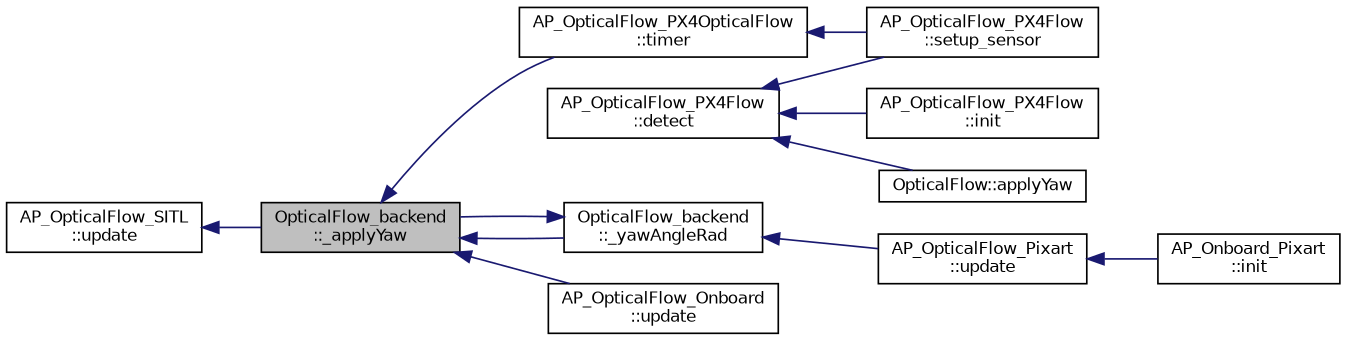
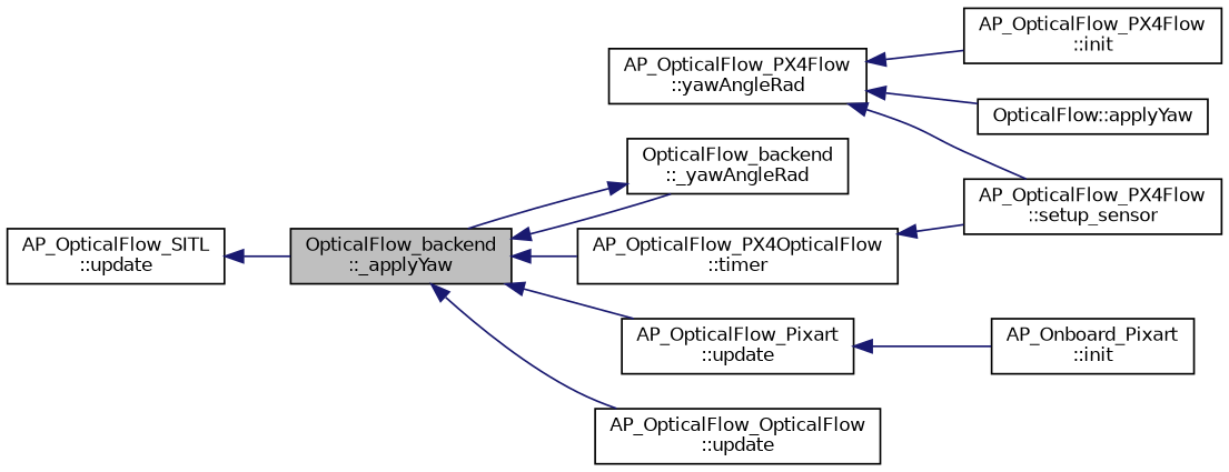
  digraph {
    rankdir=LR
    node [color=black fillcolor=white fontname=Helvetica fontsize=10 shape=record style=filled]
    edge [color=midnightblue dir=back fontname=Helvetica fontsize=10 labelfontname=Helvetica labelfontsize=10 style=solid]
    n1 [fillcolor=grey75 fontcolor=black height=0.2 label="OpticalFlow_backend\l::_applyYaw" width=0.4]
    n2 [height=0.2 label="OpticalFlow_backend\l::_yawAngleRad" width=0.4]
    n3 [height=0.2 label="AP_OpticalFlow_PX4OpticalFlow\l::timer" width=0.4]
    n4 [height=0.2 label="AP_OpticalFlow_Pixart\l::update" width=0.4]
-   n5 [height=0.2 label="AP_OpticalFlow_Onboard\l::update" width=0.4]
+   n5 [height=0.2 label="AP_OpticalFlow_OpticalFlow\l::update" width=0.4]
    n6 [height=0.2 label="AP_OpticalFlow_PX4Flow\l::setup_sensor" width=0.4]
    n7 [height=0.2 label="AP_Onboard_Pixart\l::init" width=0.4]
    n8 [height=0.2 label="AP_OpticalFlow_SITL\l::update" width=0.4]
-   n9 [height=0.2 label="AP_OpticalFlow_PX4Flow\l::detect" width=0.4]
+   n9 [height=0.2 label="AP_OpticalFlow_PX4Flow\l::yawAngleRad" width=0.4]
    n10 [height=0.2 label="AP_OpticalFlow_PX4Flow\l::init" width=0.4]
    n11 [height=0.2 label="OpticalFlow::applyYaw" width=0.4]
    n1 -> n2
    n1 -> n3
-   n2 -> n4
+   n1 -> n4
    n1 -> n5
    n2 -> n1
    n3 -> n6
    n4 -> n7
    n8 -> n1
    n9 -> n6
    n9 -> n10
    n9 -> n11
  }
